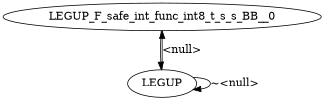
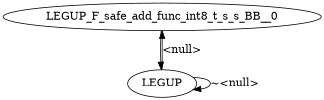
  digraph {
-   n1 [label=LEGUP_F_safe_int_func_int8_t_s_s_BB__0]
+   n1 [label=LEGUP_F_safe_add_func_int8_t_s_s_BB__0]
    n2 [label=LEGUP]
    n1 -> n2
    n2 -> n1 [label="<null>"]
    n2 -> n2 [label="~<null>"]
  }
